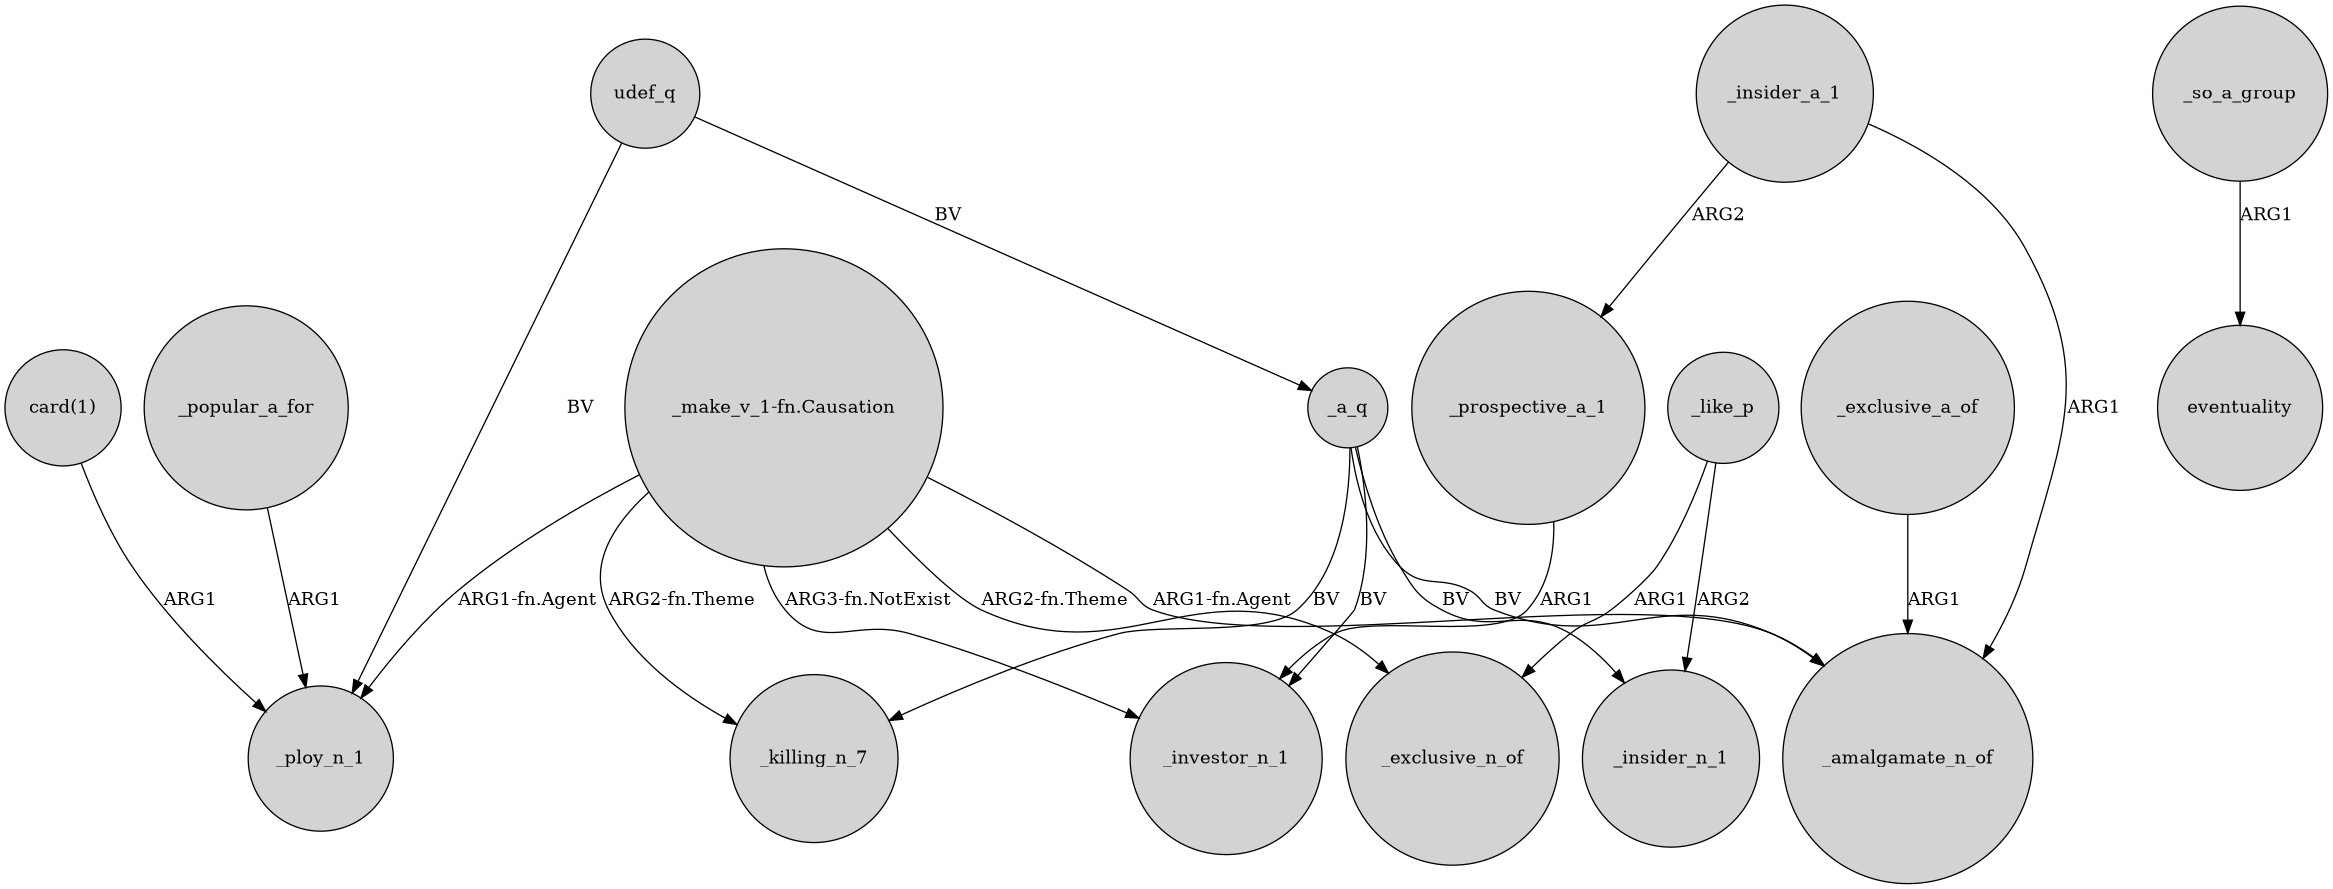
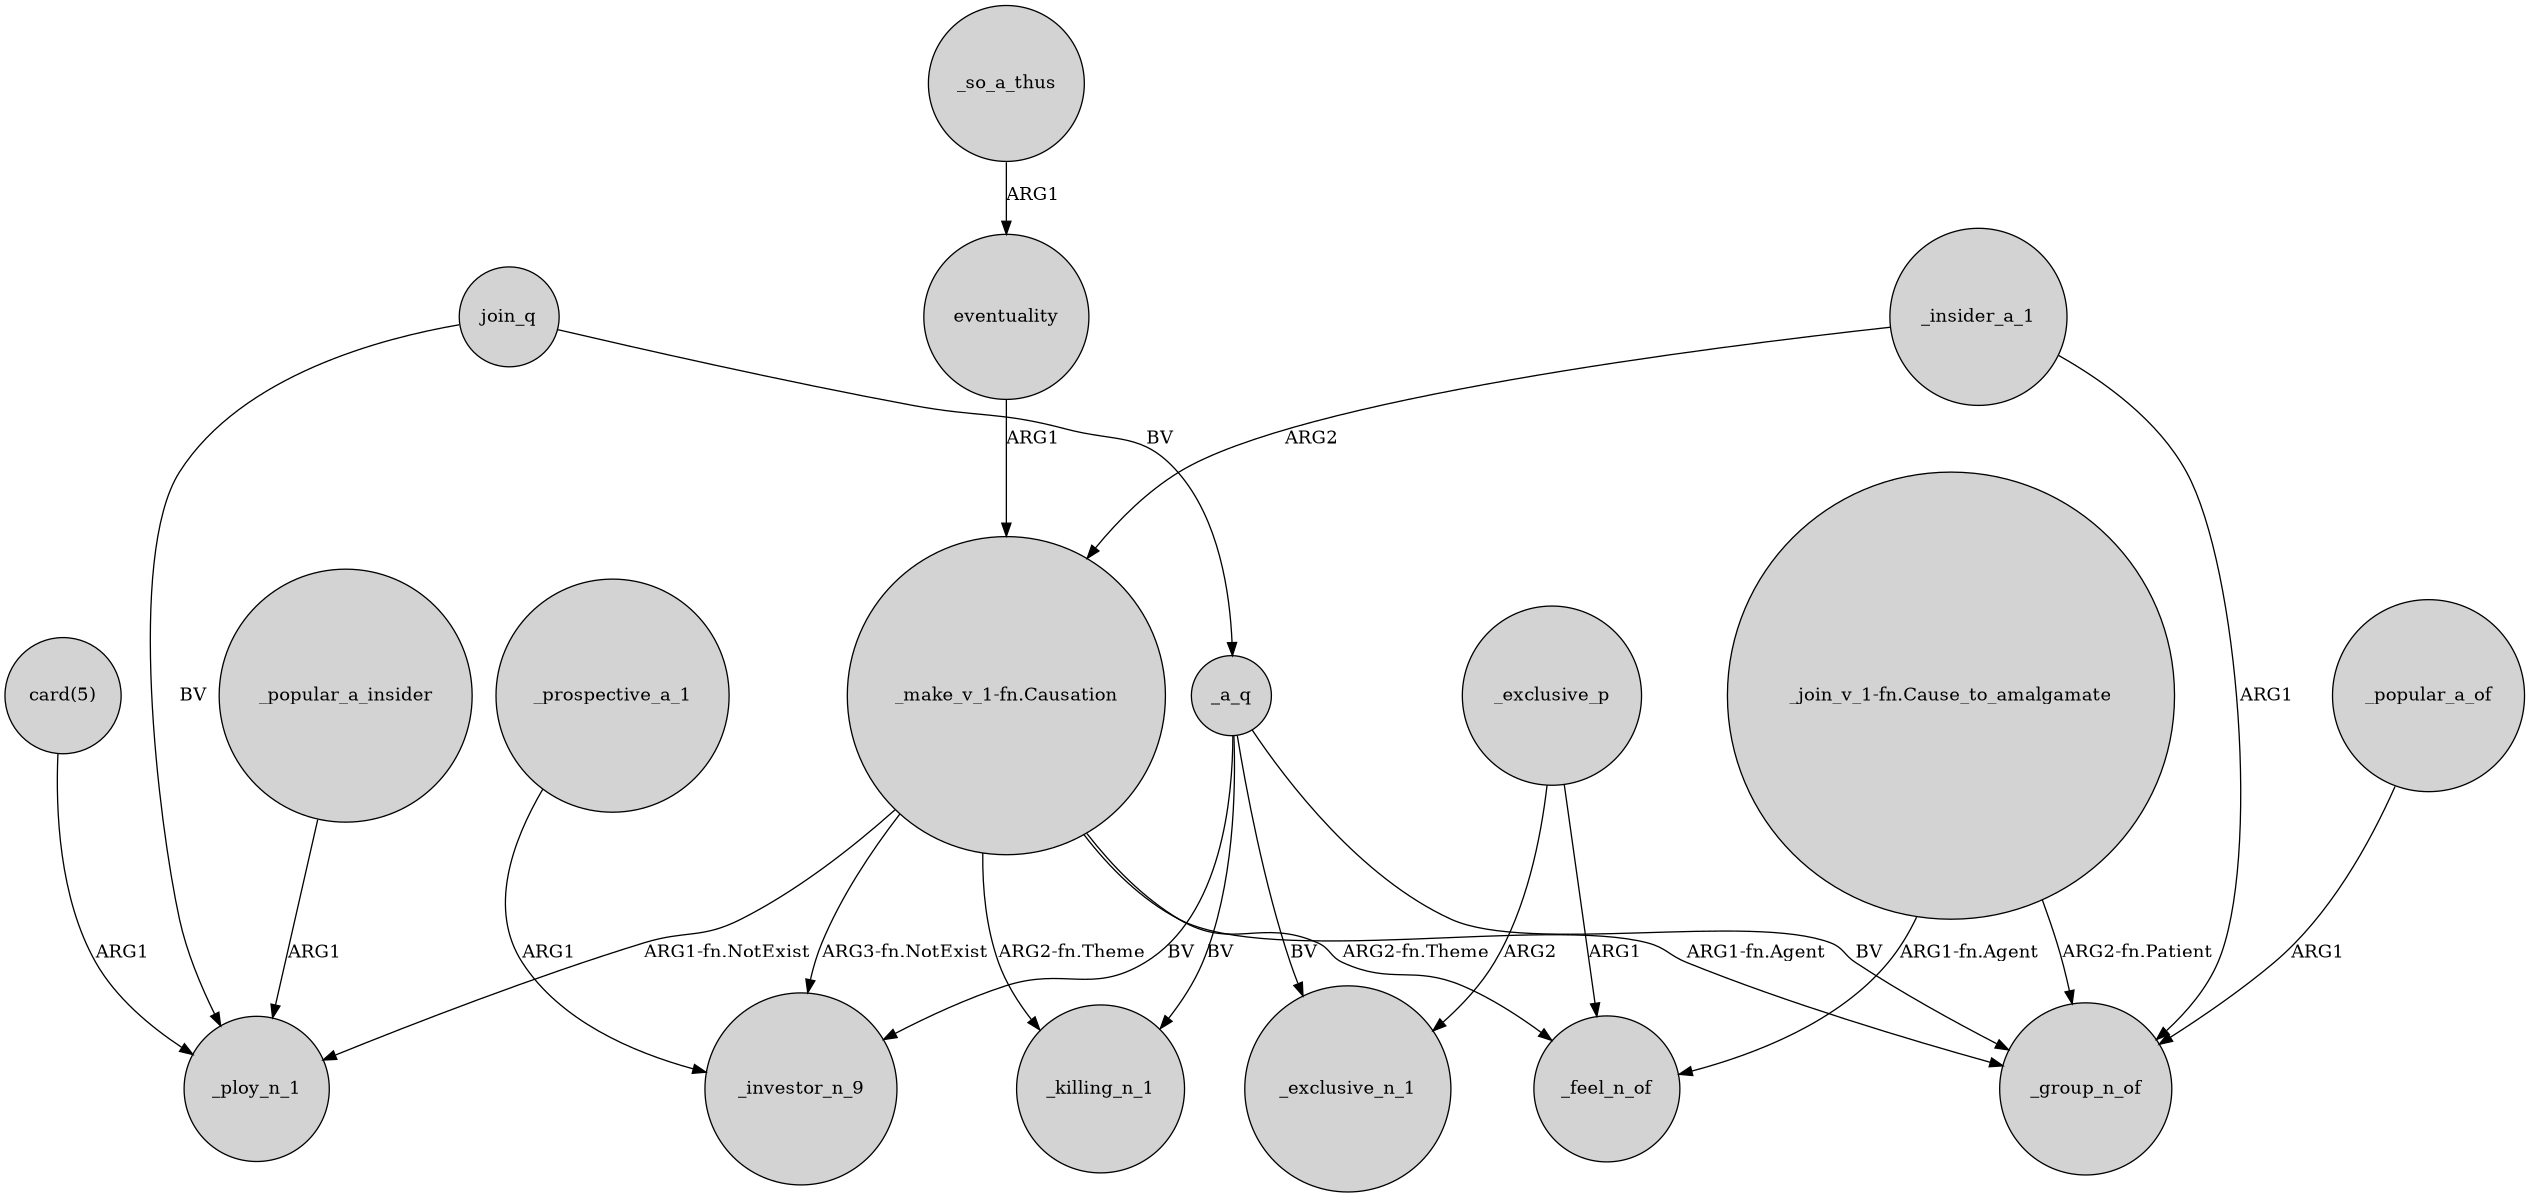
  digraph {
    node [shape=circle style=filled]
    _prospective_a_1
-   _investor_n_1
-   _so_a_thus [label=_so_a_group]
+   _investor_n_1 [label=_investor_n_9]
+   _so_a_thus
    eventuality
    "_make_v_1-fn.Causation"
    _ploy_n_1
-   _feel_n_of [label=_exclusive_n_of]
-   _group_n_of [label=_amalgamate_n_of]
-   _killing_n_1 [label=_killing_n_7]
-   udef_q
+   _feel_n_of
+   _group_n_of
+   _killing_n_1
+   udef_q [label=join_q]
    _a_q
-   _like_p
-   _insider_n_1
-   _popular_a_for
+   _like_p [label=_exclusive_p]
+   _insider_n_1 [label=_exclusive_n_1]
+   _popular_a_for [label=_popular_a_insider]
    n15 [label=_insider_a_1]
-   _exclusive_a_of
-   "card(1)"
+   _exclusive_a_of [label=_popular_a_of]
+   "_join_v_1-fn.Cause_to_amalgamate"
+   "card(1)" [label="card(5)"]
    _prospective_a_1 -> _investor_n_1 [label=ARG1]
    _so_a_thus -> eventuality [label=ARG1]
+   eventuality -> "_make_v_1-fn.Causation" [label=ARG1]
    "_make_v_1-fn.Causation" -> _investor_n_1 [label="ARG3-fn.NotExist"]
-   "_make_v_1-fn.Causation" -> _ploy_n_1 [label="ARG1-fn.Agent"]
+   "_make_v_1-fn.Causation" -> _ploy_n_1 [label="ARG1-fn.NotExist"]
    "_make_v_1-fn.Causation" -> _feel_n_of [label="ARG2-fn.Theme"]
    "_make_v_1-fn.Causation" -> _group_n_of [label="ARG1-fn.Agent"]
    "_make_v_1-fn.Causation" -> _killing_n_1 [label="ARG2-fn.Theme"]
    udef_q -> _ploy_n_1 [label=BV]
    udef_q -> _a_q [label=BV]
    _a_q -> _investor_n_1 [label=BV]
    _a_q -> _group_n_of [label=BV]
    _a_q -> _killing_n_1 [label=BV]
    _a_q -> _insider_n_1 [label=BV]
    _like_p -> _feel_n_of [label=ARG1]
    _like_p -> _insider_n_1 [label=ARG2]
    _popular_a_for -> _ploy_n_1 [label=ARG1]
-   n15 -> _prospective_a_1 [label=ARG2]
+   n15 -> "_make_v_1-fn.Causation" [label=ARG2]
    n15 -> _group_n_of [label=ARG1]
    _exclusive_a_of -> _group_n_of [label=ARG1]
+   "_join_v_1-fn.Cause_to_amalgamate" -> _feel_n_of [label="ARG1-fn.Agent"]
+   "_join_v_1-fn.Cause_to_amalgamate" -> _group_n_of [label="ARG2-fn.Patient"]
    "card(1)" -> _ploy_n_1 [label=ARG1]
  }
